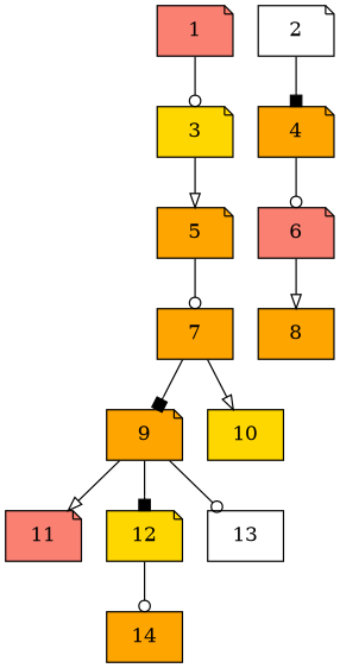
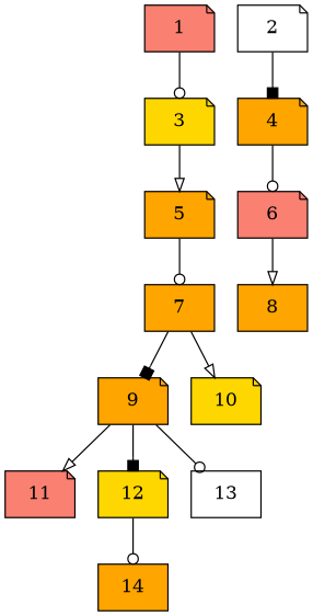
  digraph {
    node [alpha=0.17 fillcolor=orange shape=note style=filled]
    edge [arrowhead=odot]
    1 [alpha=0.16 expect_size=384276474436846 fillcolor=salmon]
    3 [alpha=0.11 expect_size=857493870867573 fillcolor=gold]
    5 [expect_size=90791516070477824]
    7 [alpha=0.01 expect_size=507479599125544 shape=box]
    2 [alpha=0.15 expect_size=1751028953822265344 fillcolor=white]
    4 [alpha=0.06 expect_size=616144091655050]
    6 [alpha=0.09 expect_size=17877458033835 fillcolor=salmon]
    8 [alpha=0.02 expect_size=13092426520475044 shape=box]
    9 [alpha=0.06 expect_size=4231512037565443]
-   10 [alpha=0.03 expect_size=207465615993532 fillcolor=gold shape=box]
+   10 [alpha=0.03 expect_size=207465615993532 fillcolor=gold]
    11 [alpha=0.02 expect_size=103132919911940096 fillcolor=salmon]
    12 [alpha=0.09 expect_size=207140019213697024 fillcolor=gold]
    13 [alpha=0.03 expect_size=17557339286072 fillcolor=white shape=box]
    14 [expect_size=21550528303692008 shape=box]
    1 -> 3
    3 -> 5 [arrowhead=onormal]
    5 -> 7
    7 -> 9 [arrowhead=box]
    7 -> 10 [arrowhead=onormal]
    2 -> 4 [arrowhead=box]
    4 -> 6
    6 -> 8 [arrowhead=onormal]
    9 -> 11 [arrowhead=onormal]
    9 -> 12 [arrowhead=box]
    9 -> 13
    12 -> 14
  }
